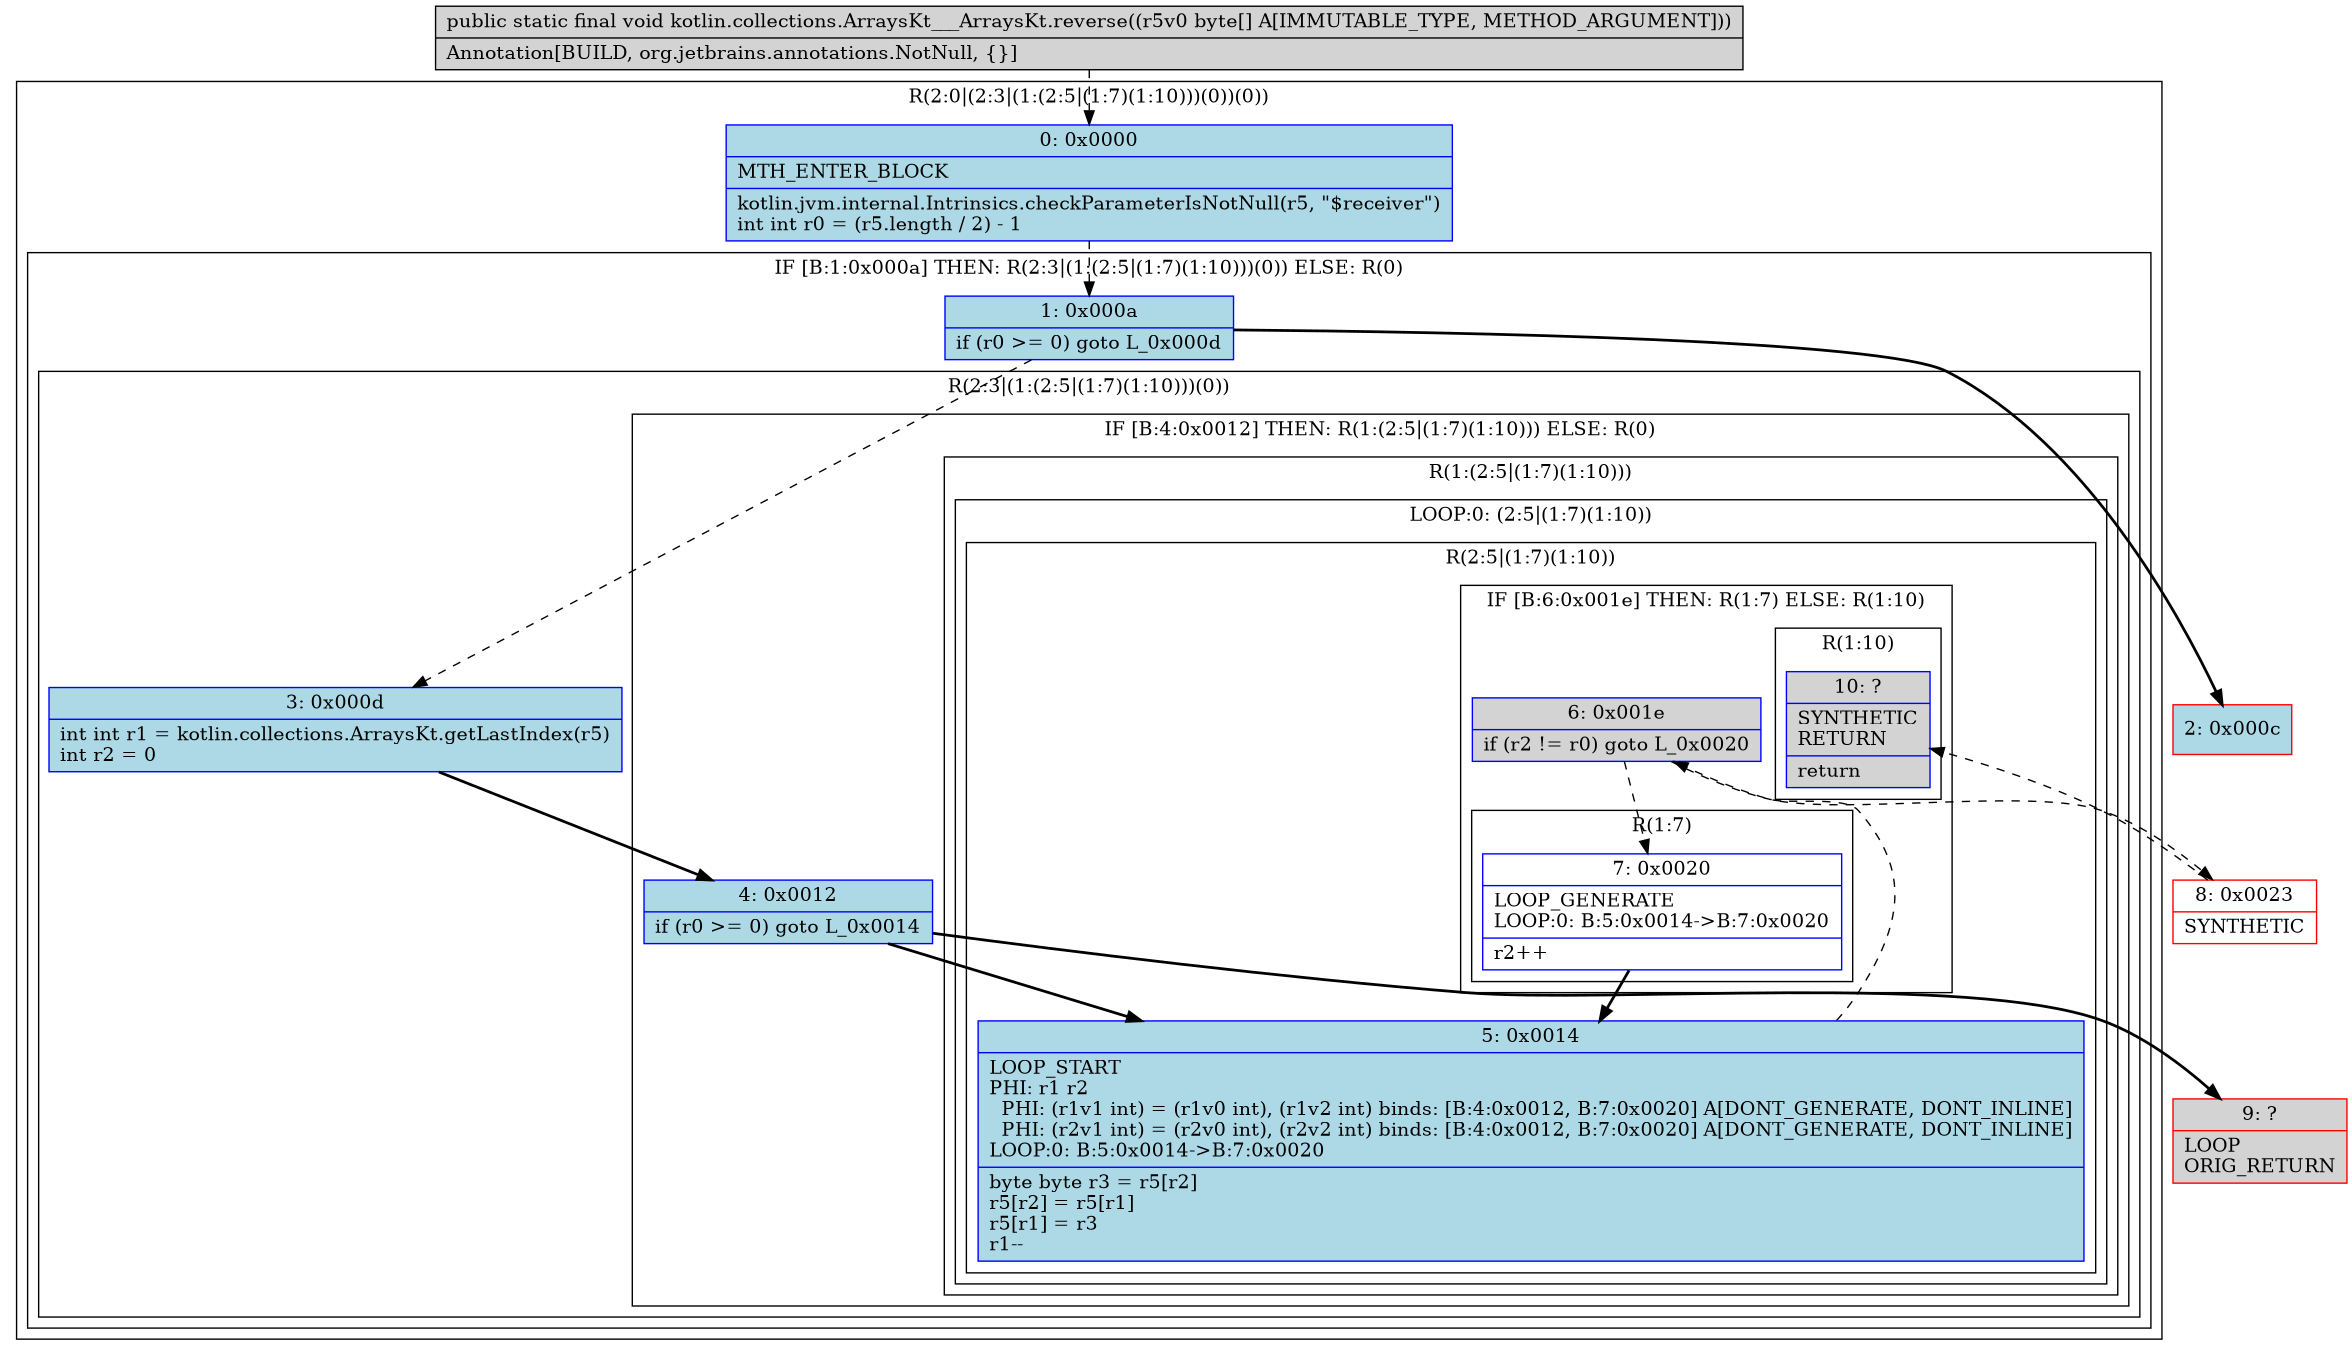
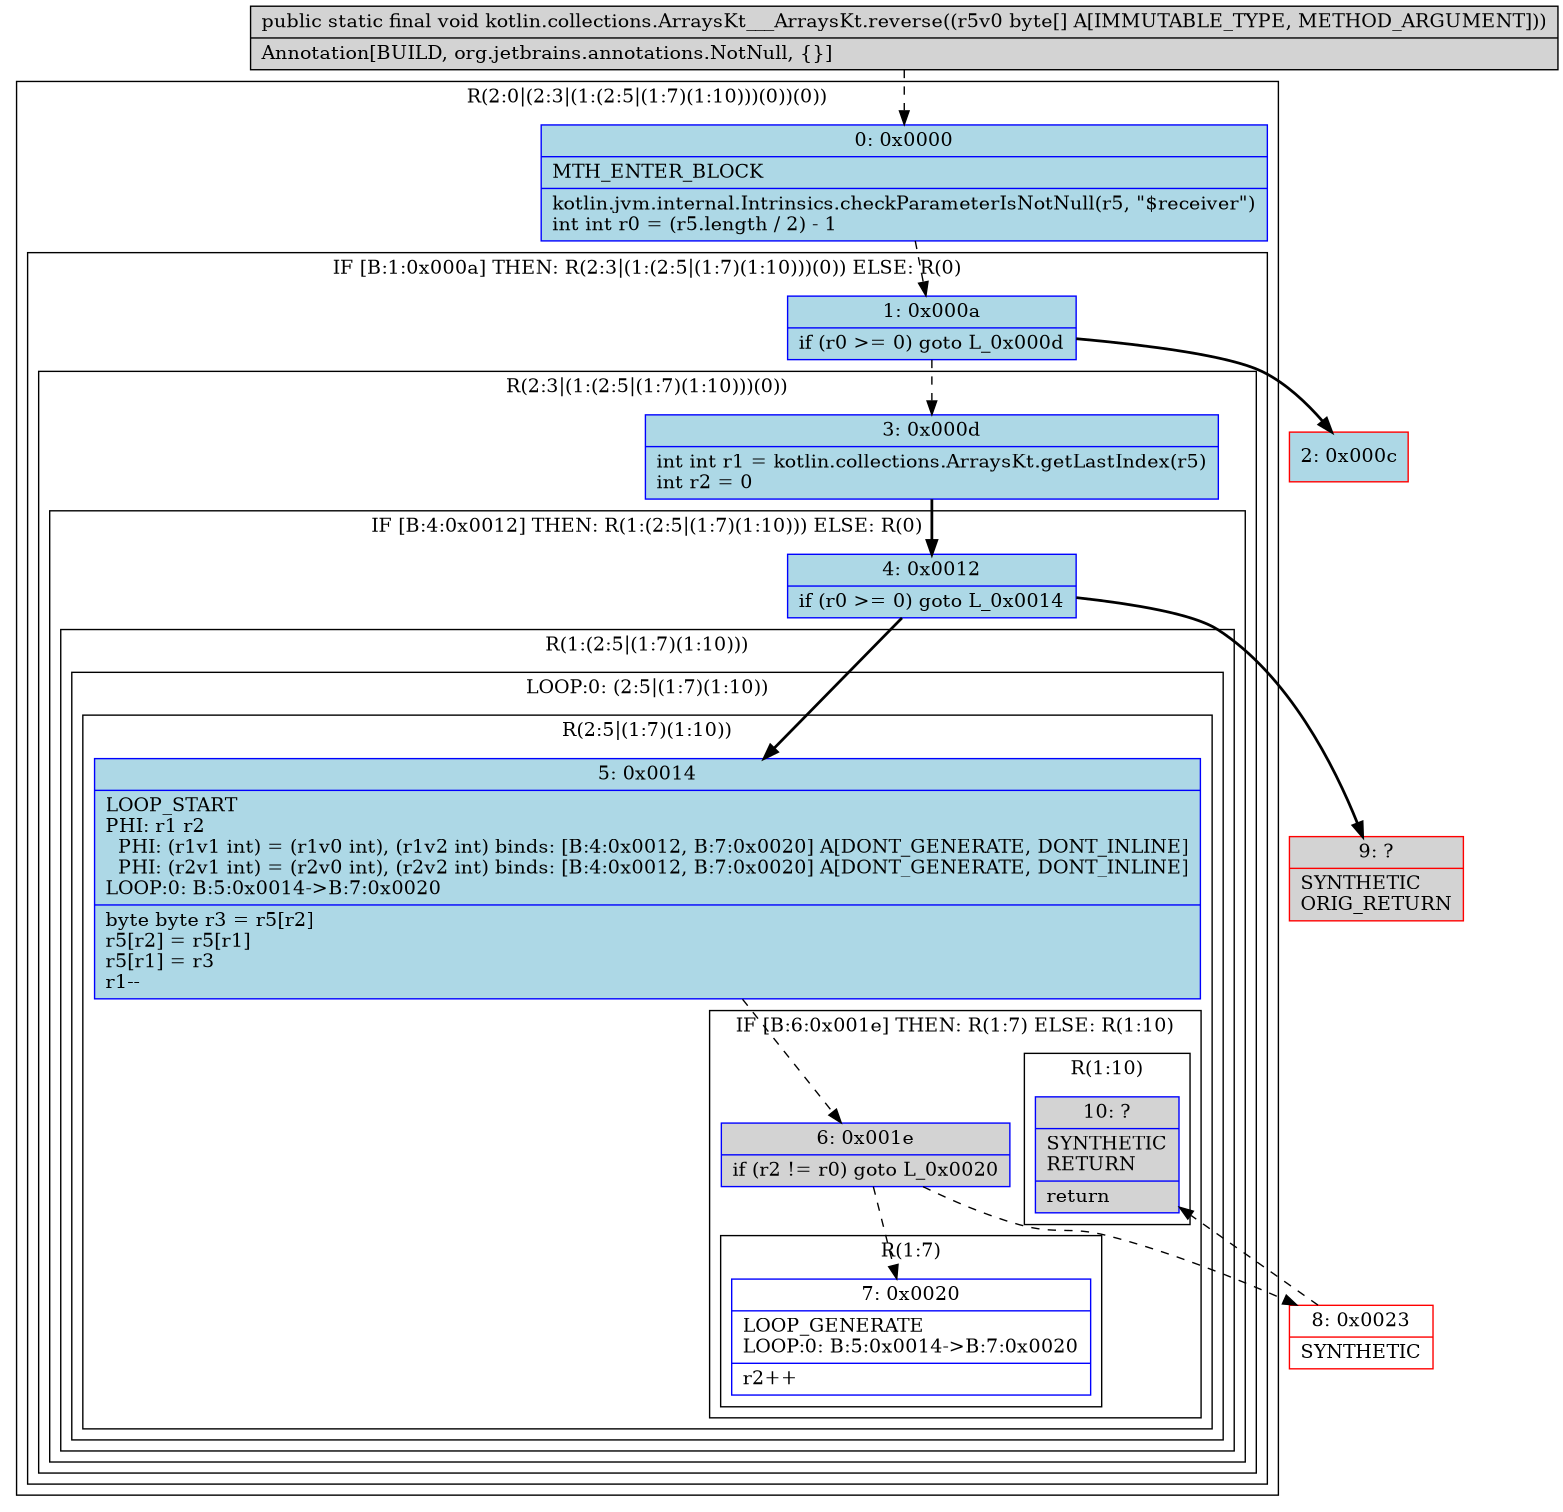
  digraph {
    node [color=blue fillcolor=lightblue shape=record style=filled]
    edge [style=dashed]
    n1 [fillcolor=white label="{7\:\ 0x0020|LOOP_GENERATE\lLOOP:0: B:5:0x0014\-\>B:7:0x0020\l|r2++\l}"]
    n2 [fillcolor=lightgrey label="{10\:\ ?|SYNTHETIC\lRETURN\l|return\l}"]
    n3 [fillcolor=lightgrey label="{6\:\ 0x001e|if (r2 != r0) goto L_0x0020\l}"]
    n4 [label="{5\:\ 0x0014|LOOP_START\lPHI: r1 r2 \l  PHI: (r1v1 int) = (r1v0 int), (r1v2 int) binds: [B:4:0x0012, B:7:0x0020] A[DONT_GENERATE, DONT_INLINE]\l  PHI: (r2v1 int) = (r2v0 int), (r2v2 int) binds: [B:4:0x0012, B:7:0x0020] A[DONT_GENERATE, DONT_INLINE]\lLOOP:0: B:5:0x0014\-\>B:7:0x0020\l|byte byte r3 = r5[r2]\lr5[r2] = r5[r1]\lr5[r1] = r3\lr1\-\-\l}"]
    n5 [label="{4\:\ 0x0012|if (r0 \>= 0) goto L_0x0014\l}"]
    n6 [label="{3\:\ 0x000d|int int r1 = kotlin.collections.ArraysKt.getLastIndex(r5)\lint r2 = 0\l}"]
    n7 [label="{1\:\ 0x000a|if (r0 \>= 0) goto L_0x000d\l}"]
    n8 [label="{0\:\ 0x0000|MTH_ENTER_BLOCK\l|kotlin.jvm.internal.Intrinsics.checkParameterIsNotNull(r5, \"$receiver\")\lint int r0 = (r5.length \/ 2) \- 1\l}"]
    n9 [color=red fillcolor=white label="{8\:\ 0x0023|SYNTHETIC\l}"]
-   n10 [color=red fillcolor=lightgrey label="{9\:\ ?|LOOP\lORIG_RETURN\l}"]
+   n10 [color=red fillcolor=lightgrey label="{9\:\ ?|SYNTHETIC\lORIG_RETURN\l}"]
    n11 [color=red label="{2\:\ 0x000c}"]
    n12 [fillcolor=lightgrey label="{public static final void kotlin.collections.ArraysKt___ArraysKt.reverse((r5v0 byte[] A[IMMUTABLE_TYPE, METHOD_ARGUMENT]))  | Annotation[BUILD, org.jetbrains.annotations.NotNull, \{\}]\l}" color=""]
    subgraph cluster_1 {
      label="R(2:0|(2:3|(1:(2:5|(1:7)(1:10)))(0))(0))"
      n8
      subgraph cluster_2 {
        label="IF [B:1:0x000a] THEN: R(2:3|(1:(2:5|(1:7)(1:10)))(0)) ELSE: R(0)"
        n7
        subgraph cluster_3 {
          label="R(2:3|(1:(2:5|(1:7)(1:10)))(0))"
          n6
          subgraph cluster_4 {
            label="IF [B:4:0x0012] THEN: R(1:(2:5|(1:7)(1:10))) ELSE: R(0)"
            n5
            subgraph cluster_5 {
              label="R(1:(2:5|(1:7)(1:10)))"
              subgraph cluster_6 {
                label="LOOP:0: (2:5|(1:7)(1:10))"
                subgraph cluster_7 {
                  label="R(2:5|(1:7)(1:10))"
                  n4
                  subgraph cluster_8 {
                    label="IF [B:6:0x001e] THEN: R(1:7) ELSE: R(1:10)"
                    n3
                    subgraph cluster_9 {
                      label="R(1:7)"
                      n1
                    }
                    subgraph cluster_10 {
                      label="R(1:10)"
                      n2
                    }
                  }
                }
              }
            }
            subgraph cluster_11 {
              label="R(0)"
            }
          }
        }
        subgraph cluster_12 {
          label="R(0)"
        }
      }
    }
-   n1 -> n4 [style=bold]
    n3 -> n1
    n3 -> n9
    n4 -> n3
    n5 -> n4 [style=bold]
    n5 -> n10 [style=bold]
    n6 -> n5 [style=bold]
    n7 -> n6
    n7 -> n11 [style=bold]
    n8 -> n7
    n9 -> n2
    n12 -> n8
  }
